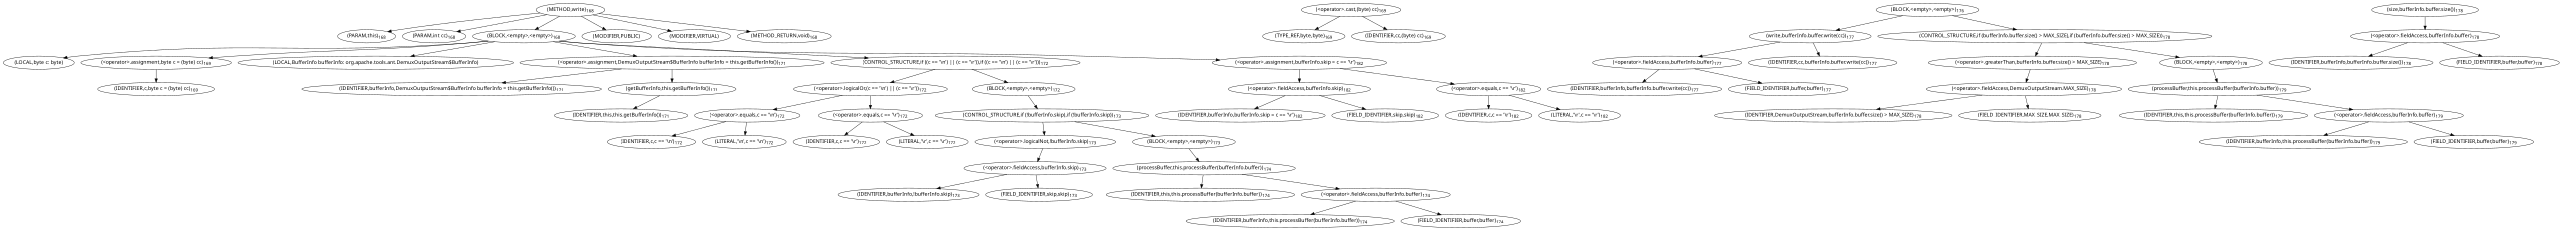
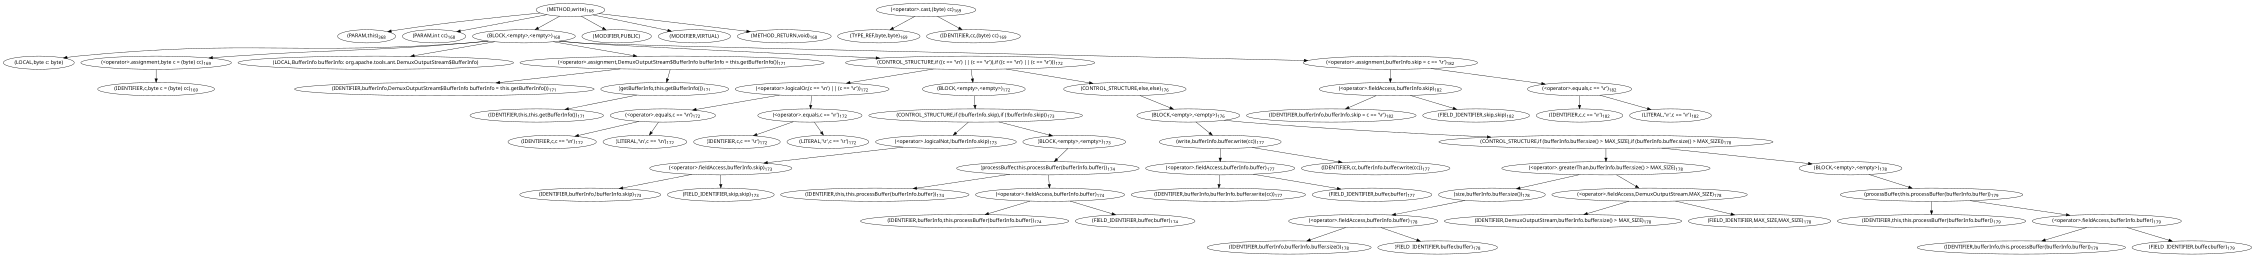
  digraph {
    fontname="Noto Sans"
    node [fontname="Noto Sans"]
    edge [fontname="Noto Sans"]
    n1 [label=<(METHOD,write)<SUB>168</SUB>>]
-   n2 [label=<(PARAM,this)<SUB>168</SUB>>]
+   n2 [label=<(PARAM,this)<SUB>368</SUB>>]
    n3 [label=<(PARAM,int cc)<SUB>168</SUB>>]
    n4 [label=<(BLOCK,&lt;empty&gt;,&lt;empty&gt;)<SUB>168</SUB>>]
    n5 [label=<(MODIFIER,PUBLIC)>]
    n6 [label=<(MODIFIER,VIRTUAL)>]
    n7 [label=<(METHOD_RETURN,void)<SUB>168</SUB>>]
    n8 [label=<(LOCAL,byte c: byte)>]
    n9 [label=<(&lt;operator&gt;.assignment,byte c = (byte) cc)<SUB>169</SUB>>]
    n10 [label=<(LOCAL,BufferInfo bufferInfo: org.apache.tools.ant.DemuxOutputStream$BufferInfo)>]
    n11 [label=<(&lt;operator&gt;.assignment,DemuxOutputStream$BufferInfo bufferInfo = this.getBufferInfo())<SUB>171</SUB>>]
    n12 [label=<(CONTROL_STRUCTURE,if ((c == '\n') || (c == '\r')),if ((c == '\n') || (c == '\r')))<SUB>172</SUB>>]
    n13 [label=<(&lt;operator&gt;.assignment,bufferInfo.skip = c == '\r')<SUB>182</SUB>>]
    n14 [label=<(IDENTIFIER,c,byte c = (byte) cc)<SUB>169</SUB>>]
    n15 [label=<(IDENTIFIER,bufferInfo,DemuxOutputStream$BufferInfo bufferInfo = this.getBufferInfo())<SUB>171</SUB>>]
    n16 [label=<(getBufferInfo,this.getBufferInfo())<SUB>171</SUB>>]
    n17 [label=<(&lt;operator&gt;.logicalOr,(c == '\n') || (c == '\r'))<SUB>172</SUB>>]
    n18 [label=<(BLOCK,&lt;empty&gt;,&lt;empty&gt;)<SUB>172</SUB>>]
+   n19 [label=<(CONTROL_STRUCTURE,else,else)<SUB>176</SUB>>]
    n20 [label=<(&lt;operator&gt;.fieldAccess,bufferInfo.skip)<SUB>182</SUB>>]
    n21 [label=<(&lt;operator&gt;.equals,c == '\r')<SUB>182</SUB>>]
    n22 [label=<(&lt;operator&gt;.cast,(byte) cc)<SUB>169</SUB>>]
    n23 [label=<(TYPE_REF,byte,byte)<SUB>169</SUB>>]
    n24 [label=<(IDENTIFIER,cc,(byte) cc)<SUB>169</SUB>>]
    n25 [label=<(IDENTIFIER,this,this.getBufferInfo())<SUB>171</SUB>>]
    n26 [label=<(&lt;operator&gt;.equals,c == '\n')<SUB>172</SUB>>]
    n27 [label=<(&lt;operator&gt;.equals,c == '\r')<SUB>172</SUB>>]
    n28 [label=<(CONTROL_STRUCTURE,if (!bufferInfo.skip),if (!bufferInfo.skip))<SUB>173</SUB>>]
    n29 [label=<(BLOCK,&lt;empty&gt;,&lt;empty&gt;)<SUB>176</SUB>>]
    n30 [label=<(IDENTIFIER,c,c == '\n')<SUB>172</SUB>>]
    n31 [label=<(LITERAL,'\n',c == '\n')<SUB>172</SUB>>]
    n32 [label=<(IDENTIFIER,c,c == '\r')<SUB>172</SUB>>]
    n33 [label=<(LITERAL,'\r',c == '\r')<SUB>172</SUB>>]
    n34 [label=<(&lt;operator&gt;.logicalNot,!bufferInfo.skip)<SUB>173</SUB>>]
    n35 [label=<(BLOCK,&lt;empty&gt;,&lt;empty&gt;)<SUB>173</SUB>>]
    n36 [label=<(&lt;operator&gt;.fieldAccess,bufferInfo.skip)<SUB>173</SUB>>]
    n37 [label=<(processBuffer,this.processBuffer(bufferInfo.buffer))<SUB>174</SUB>>]
    n38 [label=<(IDENTIFIER,bufferInfo,!bufferInfo.skip)<SUB>173</SUB>>]
    n39 [label=<(FIELD_IDENTIFIER,skip,skip)<SUB>173</SUB>>]
    n40 [label=<(IDENTIFIER,this,this.processBuffer(bufferInfo.buffer))<SUB>174</SUB>>]
    n41 [label=<(&lt;operator&gt;.fieldAccess,bufferInfo.buffer)<SUB>174</SUB>>]
    n42 [label=<(IDENTIFIER,bufferInfo,this.processBuffer(bufferInfo.buffer))<SUB>174</SUB>>]
    n43 [label=<(FIELD_IDENTIFIER,buffer,buffer)<SUB>174</SUB>>]
    n44 [label=<(write,bufferInfo.buffer.write(cc))<SUB>177</SUB>>]
    n45 [label=<(CONTROL_STRUCTURE,if (bufferInfo.buffer.size() &gt; MAX_SIZE),if (bufferInfo.buffer.size() &gt; MAX_SIZE))<SUB>178</SUB>>]
    n46 [label=<(&lt;operator&gt;.fieldAccess,bufferInfo.buffer)<SUB>177</SUB>>]
    n47 [label=<(IDENTIFIER,cc,bufferInfo.buffer.write(cc))<SUB>177</SUB>>]
    n48 [label=<(&lt;operator&gt;.greaterThan,bufferInfo.buffer.size() &gt; MAX_SIZE)<SUB>178</SUB>>]
    n49 [label=<(BLOCK,&lt;empty&gt;,&lt;empty&gt;)<SUB>178</SUB>>]
    n50 [label=<(IDENTIFIER,bufferInfo,bufferInfo.buffer.write(cc))<SUB>177</SUB>>]
    n51 [label=<(FIELD_IDENTIFIER,buffer,buffer)<SUB>177</SUB>>]
    n52 [label=<(size,bufferInfo.buffer.size())<SUB>178</SUB>>]
    n53 [label=<(&lt;operator&gt;.fieldAccess,DemuxOutputStream.MAX_SIZE)<SUB>178</SUB>>]
    n54 [label=<(processBuffer,this.processBuffer(bufferInfo.buffer))<SUB>179</SUB>>]
    n55 [label=<(&lt;operator&gt;.fieldAccess,bufferInfo.buffer)<SUB>178</SUB>>]
    n56 [label=<(IDENTIFIER,DemuxOutputStream,bufferInfo.buffer.size() &gt; MAX_SIZE)<SUB>178</SUB>>]
    n57 [label=<(FIELD_IDENTIFIER,MAX_SIZE,MAX_SIZE)<SUB>178</SUB>>]
    n58 [label=<(IDENTIFIER,bufferInfo,bufferInfo.buffer.size())<SUB>178</SUB>>]
    n59 [label=<(FIELD_IDENTIFIER,buffer,buffer)<SUB>178</SUB>>]
    n60 [label=<(IDENTIFIER,this,this.processBuffer(bufferInfo.buffer))<SUB>179</SUB>>]
    n61 [label=<(&lt;operator&gt;.fieldAccess,bufferInfo.buffer)<SUB>179</SUB>>]
    n62 [label=<(IDENTIFIER,bufferInfo,this.processBuffer(bufferInfo.buffer))<SUB>179</SUB>>]
    n63 [label=<(FIELD_IDENTIFIER,buffer,buffer)<SUB>179</SUB>>]
    n64 [label=<(IDENTIFIER,bufferInfo,bufferInfo.skip = c == '\r')<SUB>182</SUB>>]
    n65 [label=<(FIELD_IDENTIFIER,skip,skip)<SUB>182</SUB>>]
    n66 [label=<(IDENTIFIER,c,c == '\r')<SUB>182</SUB>>]
    n67 [label=<(LITERAL,'\r',c == '\r')<SUB>182</SUB>>]
    n1 -> n2
    n1 -> n3
    n1 -> n4
    n1 -> n5
    n1 -> n6
    n1 -> n7
    n4 -> n8
    n4 -> n9
    n4 -> n10
    n4 -> n11
    n4 -> n12
    n4 -> n13
    n9 -> n14
    n11 -> n15
    n11 -> n16
    n12 -> n17
    n12 -> n18
+   n12 -> n19
    n13 -> n20
    n13 -> n21
    n16 -> n25
    n17 -> n26
    n17 -> n27
    n18 -> n28
+   n19 -> n29
    n20 -> n64
    n20 -> n65
    n21 -> n66
    n21 -> n67
    n22 -> n23
    n22 -> n24
    n26 -> n30
    n26 -> n31
    n27 -> n32
    n27 -> n33
    n28 -> n34
    n28 -> n35
    n29 -> n44
    n29 -> n45
    n34 -> n36
    n35 -> n37
    n36 -> n38
    n36 -> n39
    n37 -> n40
    n37 -> n41
    n41 -> n42
    n41 -> n43
    n44 -> n46
    n44 -> n47
    n45 -> n48
    n45 -> n49
    n46 -> n50
    n46 -> n51
+   n48 -> n52
    n48 -> n53
    n49 -> n54
    n52 -> n55
    n53 -> n56
    n53 -> n57
    n54 -> n60
    n54 -> n61
    n55 -> n58
    n55 -> n59
    n61 -> n62
    n61 -> n63
  }
